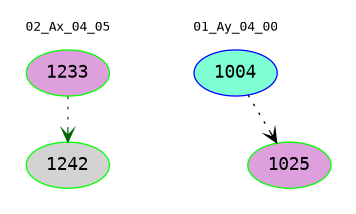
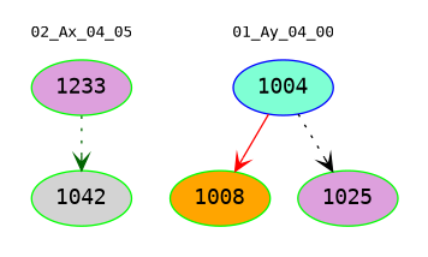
  digraph {
    fontname="DejaVu Sans Mono"
    node [color=green fillcolor=plum fontname="DejaVu Sans Mono" style=filled]
    edge [arrowhead=vee fontname="DejaVu Sans Mono" style=dotted]
    n1 [label=1233]
-   n2 [fillcolor=lightgrey label=1242]
+   n2 [fillcolor=lightgrey label=1042]
    n3 [color=blue fillcolor=aquamarine label=1004]
+   n4 [fillcolor=orange label=1008]
    n5 [label=1025]
    subgraph cluster_1 {
      color=white
      fontsize=10
      label="02_Ax_04_05"
      n1
      n2
    }
    subgraph cluster_2 {
      color=white
      fontsize=10
      label="01_Ay_04_00"
      n3
+     n4
      n5
    }
    n1 -> n2 [color=darkgreen]
+   n3 -> n4 [color=red style=solid]
    n3 -> n5 [color=black]
  }
